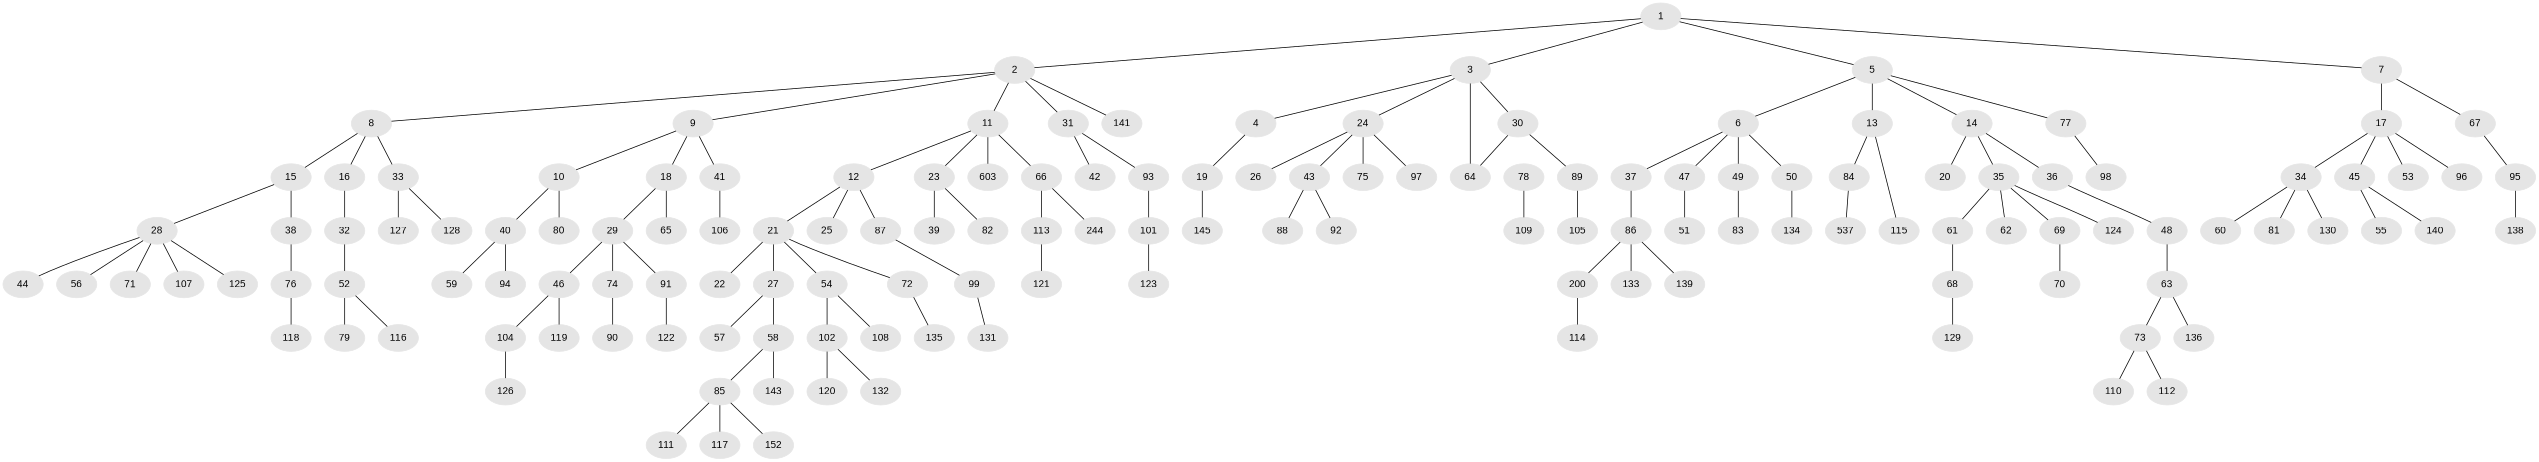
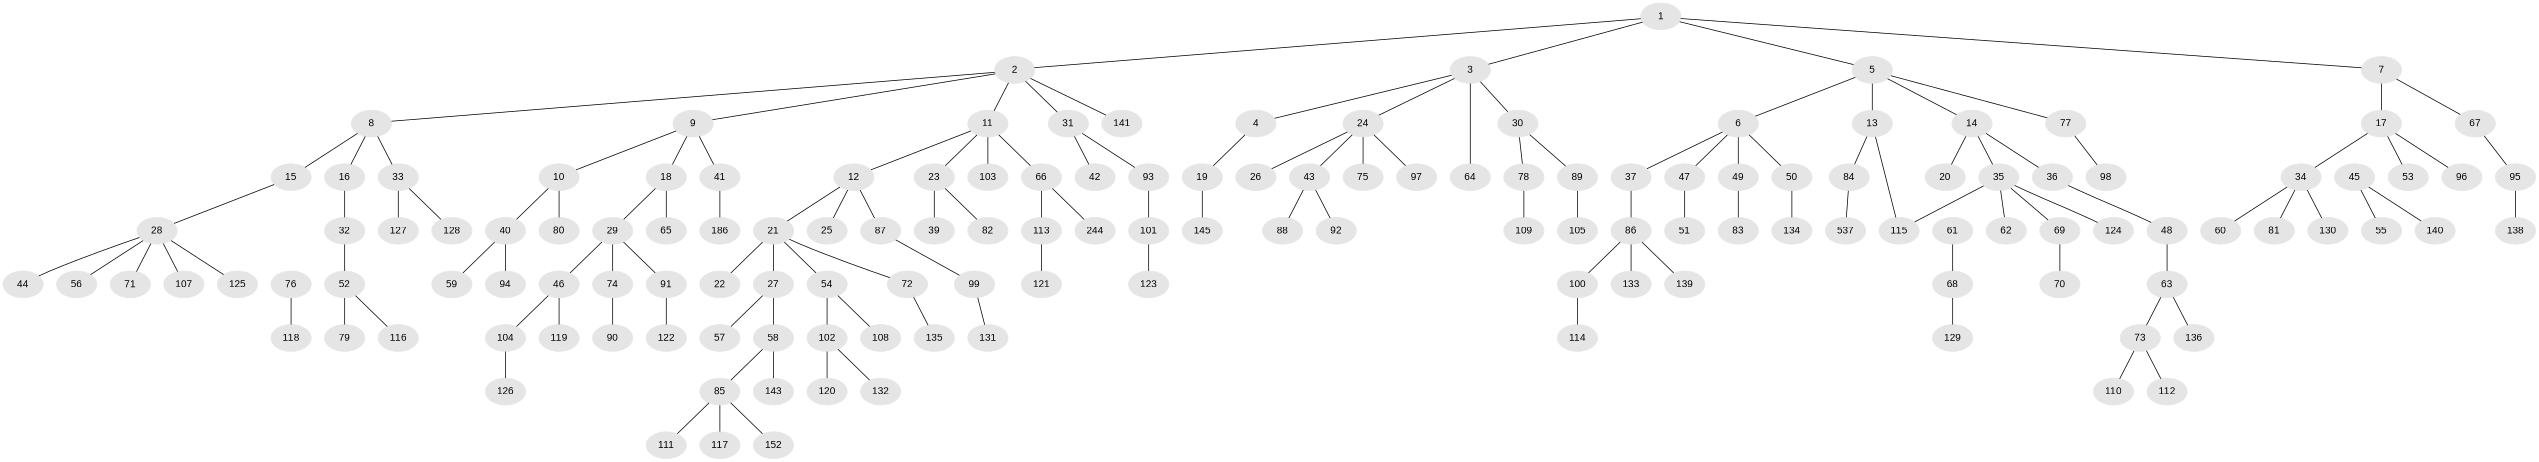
  graph {
    fontname="Liberation Sans"
    node [color=gray90 fontname="Liberation Sans" style=filled]
    edge [fontname="Liberation Sans"]
    1
    2
    3
    5
    7
    8
    9
    11
    31
    141
    4
    24
    30
    64
    6
    13
    14
    77
    17
    67
    15
    16
    33
    10
    18
    41
    12
    23
-   103 [label=603]
+   103
    66
    42
    93
    19
    26
    43
    75
    97
    78
    89
    145
    37
    47
    49
    50
    84
    115
    20
    35
    36
    98
    86
    51
    83
    134
    34
    45
    53
    96
    95
    28
-   38
    32
    127
    128
    40
    80
    29
    65
-   106
+   106 [label=186]
    59
    94
    21
    25
    87
    39
    82
    22
    27
    54
    72
    99
    n82 [label=537]
    61
    62
    69
    124
    48
    44
    56
    71
    107
    125
    76
    52
    60
    81
    130
    55
    140
    46
    74
    91
    57
    58
    102
    108
    135
    113
    n109 [label=244]
    88
    92
    85
    143
    104
    119
    90
    122
    109
    105
    101
    79
    116
    68
    70
    63
-   100 [label=200]
+   100
    133
    139
    118
    126
    73
    136
    120
    132
    111
    117
    n137 [label=152]
    129
    110
    112
    121
    138
    114
    131
    123
    1 -- 2
    1 -- 3
    1 -- 5
    1 -- 7
    2 -- 8
    2 -- 9
    2 -- 11
    2 -- 31
    2 -- 141
    3 -- 4
    3 -- 24
    3 -- 30
    3 -- 64
    5 -- 6
    5 -- 13
    5 -- 14
    5 -- 77
    7 -- 17
    7 -- 67
    8 -- 15
    8 -- 16
    8 -- 33
    9 -- 10
    9 -- 18
    9 -- 41
    11 -- 12
    11 -- 23
    11 -- 103
    11 -- 66
    31 -- 42
    31 -- 93
    4 -- 19
    24 -- 26
    24 -- 43
    24 -- 75
    24 -- 97
-   30 -- 64
+   30 -- 78
    30 -- 89
    6 -- 37
    6 -- 47
    6 -- 49
    6 -- 50
    13 -- 84
    13 -- 115
    14 -- 20
    14 -- 35
    14 -- 36
    77 -- 98
    17 -- 34
-   17 -- 45
    17 -- 53
    17 -- 96
    67 -- 95
    15 -- 28
-   15 -- 38
    16 -- 32
    33 -- 127
    33 -- 128
    10 -- 40
    10 -- 80
    18 -- 29
    18 -- 65
    41 -- 106
    12 -- 21
    12 -- 25
    12 -- 87
    23 -- 39
    23 -- 82
    66 -- 113
    66 -- n109
    93 -- 101
    19 -- 145
    43 -- 88
    43 -- 92
    78 -- 109
    89 -- 105
    37 -- 86
    47 -- 51
    49 -- 83
    50 -- 134
    84 -- n82
-   35 -- 61
+   35 -- 115
    35 -- 62
    35 -- 69
    35 -- 124
    36 -- 48
    86 -- 100
    86 -- 133
    86 -- 139
    34 -- 60
    34 -- 81
    34 -- 130
    45 -- 55
    45 -- 140
    95 -- 138
    28 -- 44
    28 -- 56
    28 -- 71
    28 -- 107
    28 -- 125
-   38 -- 76
    32 -- 52
    40 -- 59
    40 -- 94
    29 -- 46
    29 -- 74
    29 -- 91
    21 -- 22
    21 -- 27
    21 -- 54
    21 -- 72
    87 -- 99
    27 -- 57
    27 -- 58
    54 -- 102
    54 -- 108
    72 -- 135
    99 -- 131
    61 -- 68
    69 -- 70
    48 -- 63
    76 -- 118
    52 -- 79
    52 -- 116
    46 -- 104
    46 -- 119
    74 -- 90
    91 -- 122
    58 -- 85
    58 -- 143
    102 -- 120
    102 -- 132
    113 -- 121
    85 -- 111
    85 -- 117
    85 -- n137
    104 -- 126
    101 -- 123
    68 -- 129
    63 -- 73
    63 -- 136
    100 -- 114
    73 -- 110
    73 -- 112
  }
